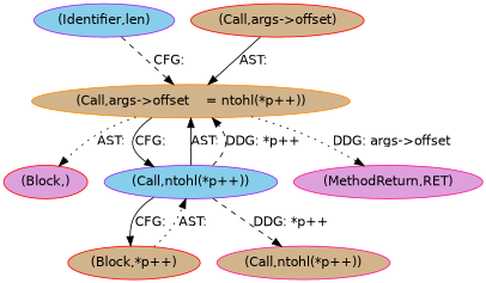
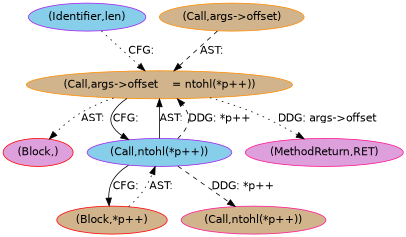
  digraph {
    fontname="DejaVu Sans"
    node [color=darkorange fillcolor=tan fontname="DejaVu Sans" style=filled]
    edge [fontname="DejaVu Sans" style=dotted]
    n1 [label="(Call,args->offset    = ntohl(*p++))"]
    n2 [color=purple fillcolor=skyblue label="(Call,ntohl(*p++))"]
    n3 [color=red fillcolor=plum label="(Block,)"]
    n4 [color=deeppink fillcolor=plum label="(MethodReturn,RET)"]
    n5 [color=red label="(Block,*p++)"]
    n6 [color=deeppink label="(Call,ntohl(*p++))"]
    n7 [color=purple fillcolor=skyblue label="(Identifier,len)"]
-   n8 [color=red label="(Call,args->offset)"]
+   n8 [label="(Call,args->offset)"]
    n1 -> n2 [label="CFG: " style=solid]
    n1 -> n3 [label="AST: "]
    n1 -> n4 [label="DDG: args->offset"]
    n2 -> n1 [label="AST: " style=solid]
    n2 -> n1 [label="DDG: *p++" style=dashed]
    n2 -> n5 [label="CFG: " style=solid]
    n2 -> n6 [label="DDG: *p++" style=dashed]
    n5 -> n2 [label="AST: "]
-   n7 -> n1 [label="CFG: " style=dashed]
-   n8 -> n1 [label="AST: " style=solid]
+   n7 -> n1 [label="CFG: "]
+   n8 -> n1 [label="AST: " style=dashed]
  }
